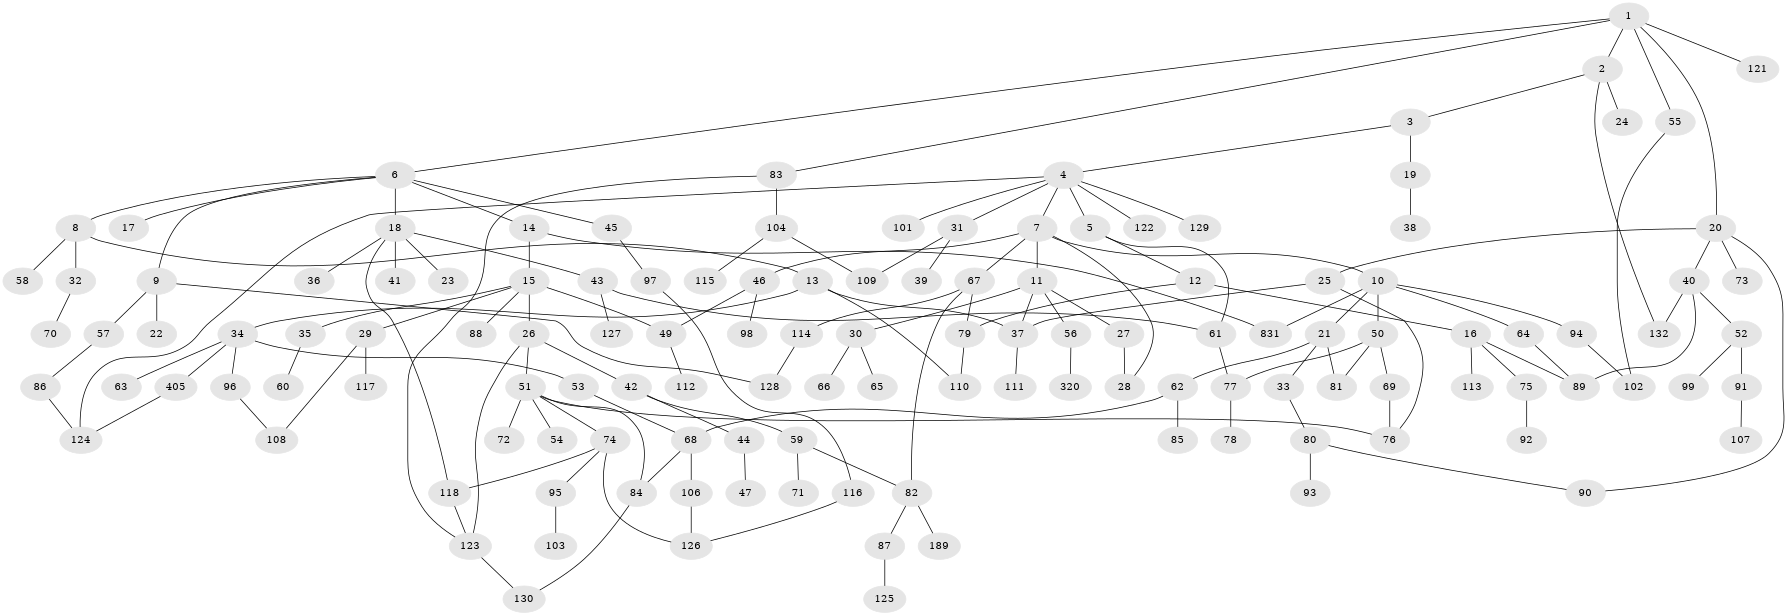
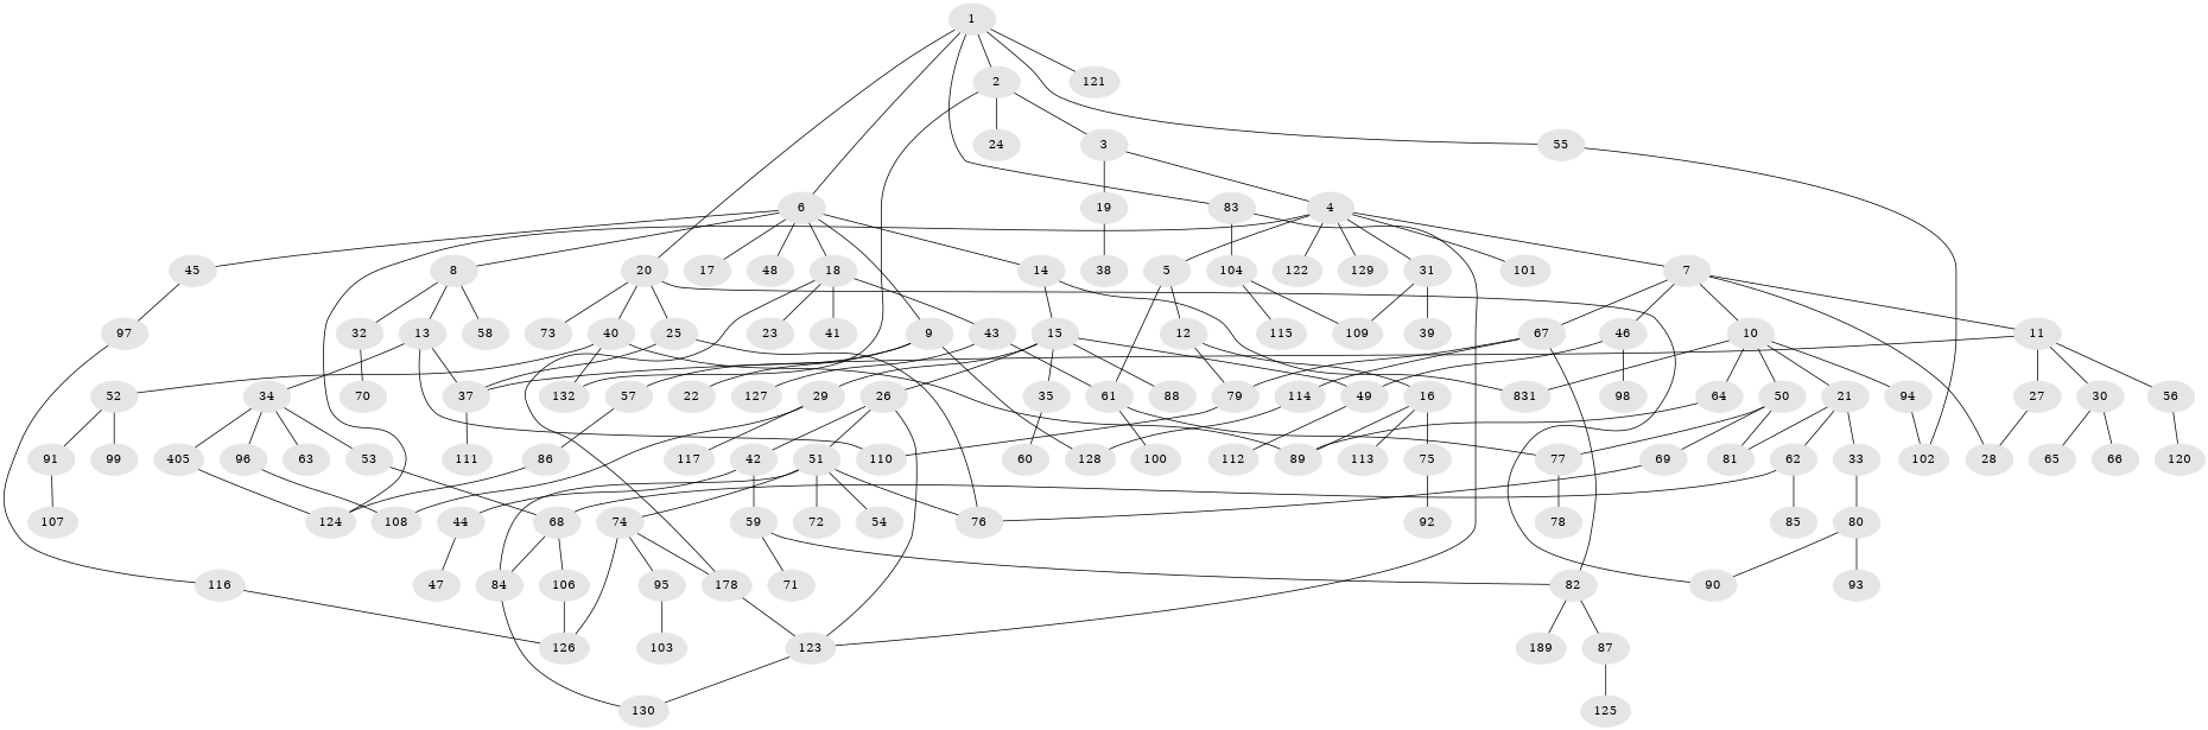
  graph {
    node [color=gray90 style=filled]
    1
    2
    6
    20
    55
    83
    121
    3
    24
    132
    8
    9
    14
    17
    18
    45
+   48
    25
    40
    73
    90
    102
    123
    104
    4
    19
    5
    7
    31
    101
    122
    124
    129
    38
    12
    61
    10
    11
    28
    46
    67
    39
    109
    16
    79
    77
+   100
    13
    32
    58
    22
    57
    128
    n54 [label=831]
    15
    23
-   36
    41
    43
-   118
+   118 [label=178]
    97
    21
    50
    64
    94
    27
    30
    37
    56
    49
    98
    82
    114
    34
    110
    70
    86
    33
    62
    81
    69
    89
    65
    66
    111
-   120 [label=320]
+   120
    75
    113
    53
    63
    96
    n92 [label=405]
    26
    29
    35
    88
    42
    51
    108
    117
    60
    112
    92
    127
    76
    52
    80
    68
    85
    44
    59
    54
    72
    74
    84
    130
    93
    91
    99
    47
    71
    116
    78
    95
    126
    107
    106
    87
    n129 [label=189]
    103
    125
    115
    1 -- 2
    1 -- 6
    1 -- 20
    1 -- 55
    1 -- 83
    1 -- 121
    2 -- 3
    2 -- 24
    2 -- 132
    6 -- 8
    6 -- 9
    6 -- 14
    6 -- 17
    6 -- 18
    6 -- 45
+   6 -- 48
    20 -- 25
    20 -- 40
    20 -- 73
    20 -- 90
    55 -- 102
    83 -- 123
    83 -- 104
    3 -- 4
    3 -- 19
    8 -- 13
    8 -- 32
    8 -- 58
    9 -- 22
    9 -- 57
    9 -- 128
    14 -- n54
    14 -- 15
    18 -- 23
-   18 -- 36
    18 -- 41
    18 -- 43
    18 -- 118
    45 -- 97
    25 -- 37
    25 -- 76
    40 -- 132
    40 -- 89
    40 -- 52
    123 -- 130
    104 -- 109
    104 -- 115
    4 -- 5
    4 -- 7
    4 -- 31
    4 -- 101
    4 -- 122
    4 -- 124
    4 -- 129
    19 -- 38
    5 -- 12
    5 -- 61
    7 -- 10
    7 -- 11
    7 -- 28
    7 -- 46
    7 -- 67
    31 -- 39
    31 -- 109
    12 -- 16
    12 -- 79
    61 -- 77
+   61 -- 100
    10 -- n54
    10 -- 21
    10 -- 50
    10 -- 64
    10 -- 94
    11 -- 27
    11 -- 30
    11 -- 37
    11 -- 56
    46 -- 49
    46 -- 98
    67 -- 79
    67 -- 82
    67 -- 114
    16 -- 89
    16 -- 75
    16 -- 113
    79 -- 110
    77 -- 78
    13 -- 37
    13 -- 34
    13 -- 110
    32 -- 70
    57 -- 86
    15 -- 49
    15 -- 26
    15 -- 29
    15 -- 35
    15 -- 88
    43 -- 61
    43 -- 127
    118 -- 123
    97 -- 116
    21 -- 33
    21 -- 62
    21 -- 81
    50 -- 77
    50 -- 81
    50 -- 69
    64 -- 89
    94 -- 102
    27 -- 28
    30 -- 65
    30 -- 66
    37 -- 111
    56 -- 120
    49 -- 112
    82 -- 87
    82 -- n129
    114 -- 128
    34 -- 53
    34 -- 63
    34 -- 96
    34 -- n92
    86 -- 124
    33 -- 80
    62 -- 68
    62 -- 85
    69 -- 76
    75 -- 92
    53 -- 68
    96 -- 108
    n92 -- 124
    26 -- 123
    26 -- 42
    26 -- 51
    29 -- 108
    29 -- 117
    35 -- 60
    42 -- 44
    42 -- 59
    51 -- 76
    51 -- 54
    51 -- 72
    51 -- 74
    51 -- 84
    52 -- 91
    52 -- 99
    80 -- 90
    80 -- 93
    68 -- 84
    68 -- 106
    44 -- 47
    59 -- 82
    59 -- 71
    74 -- 118
    74 -- 95
    74 -- 126
    84 -- 130
    91 -- 107
    116 -- 126
    95 -- 103
    106 -- 126
    87 -- 125
  }
